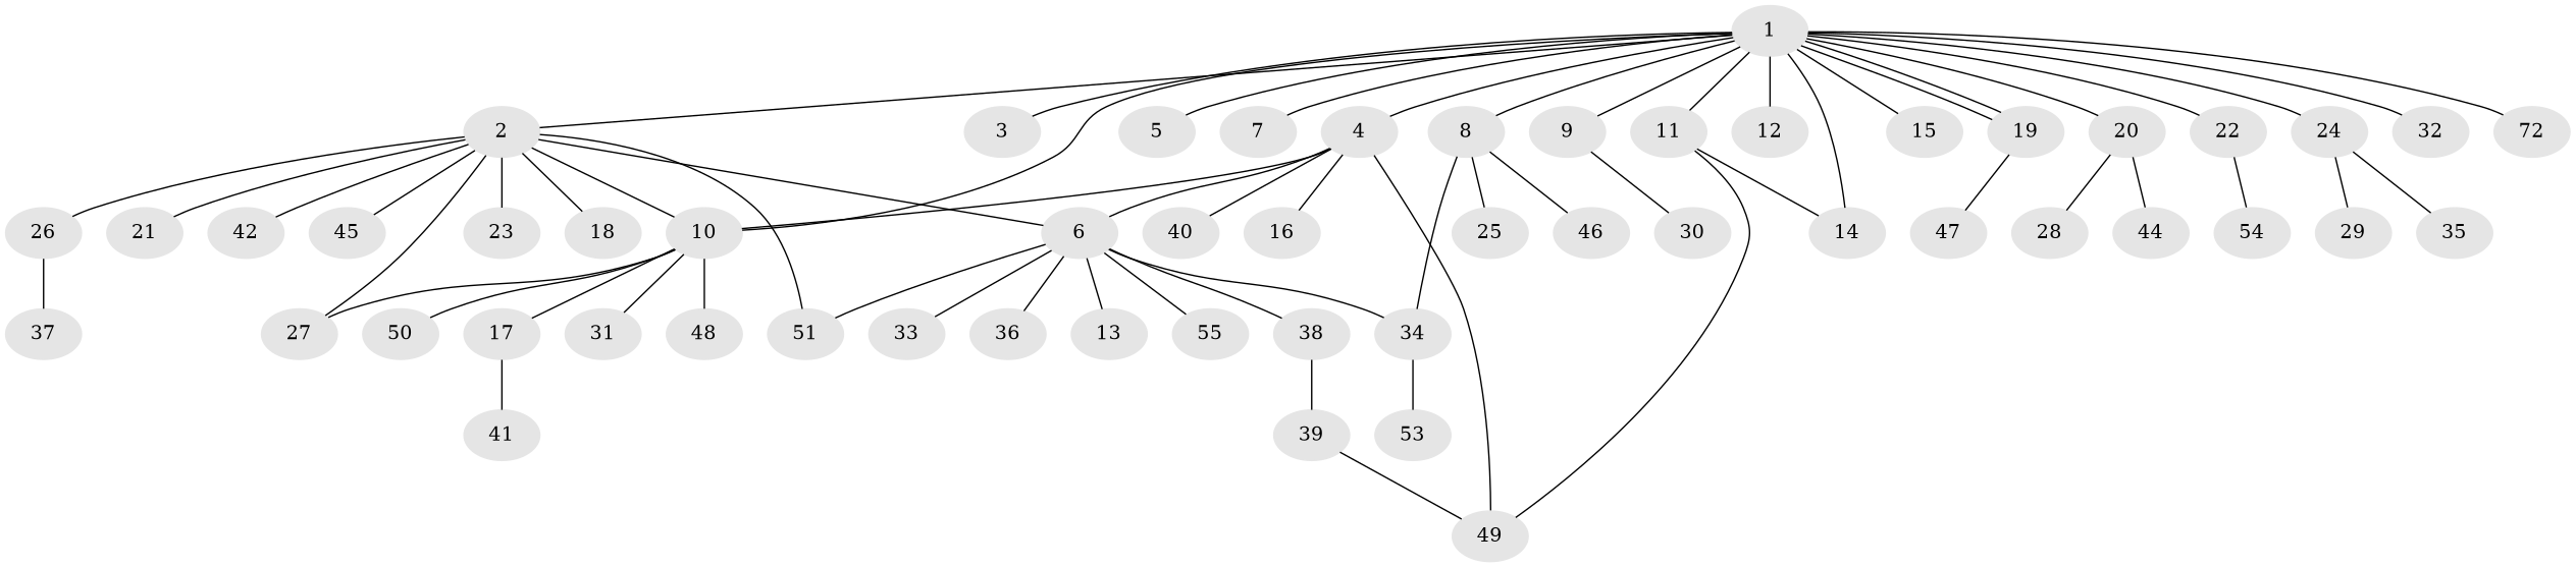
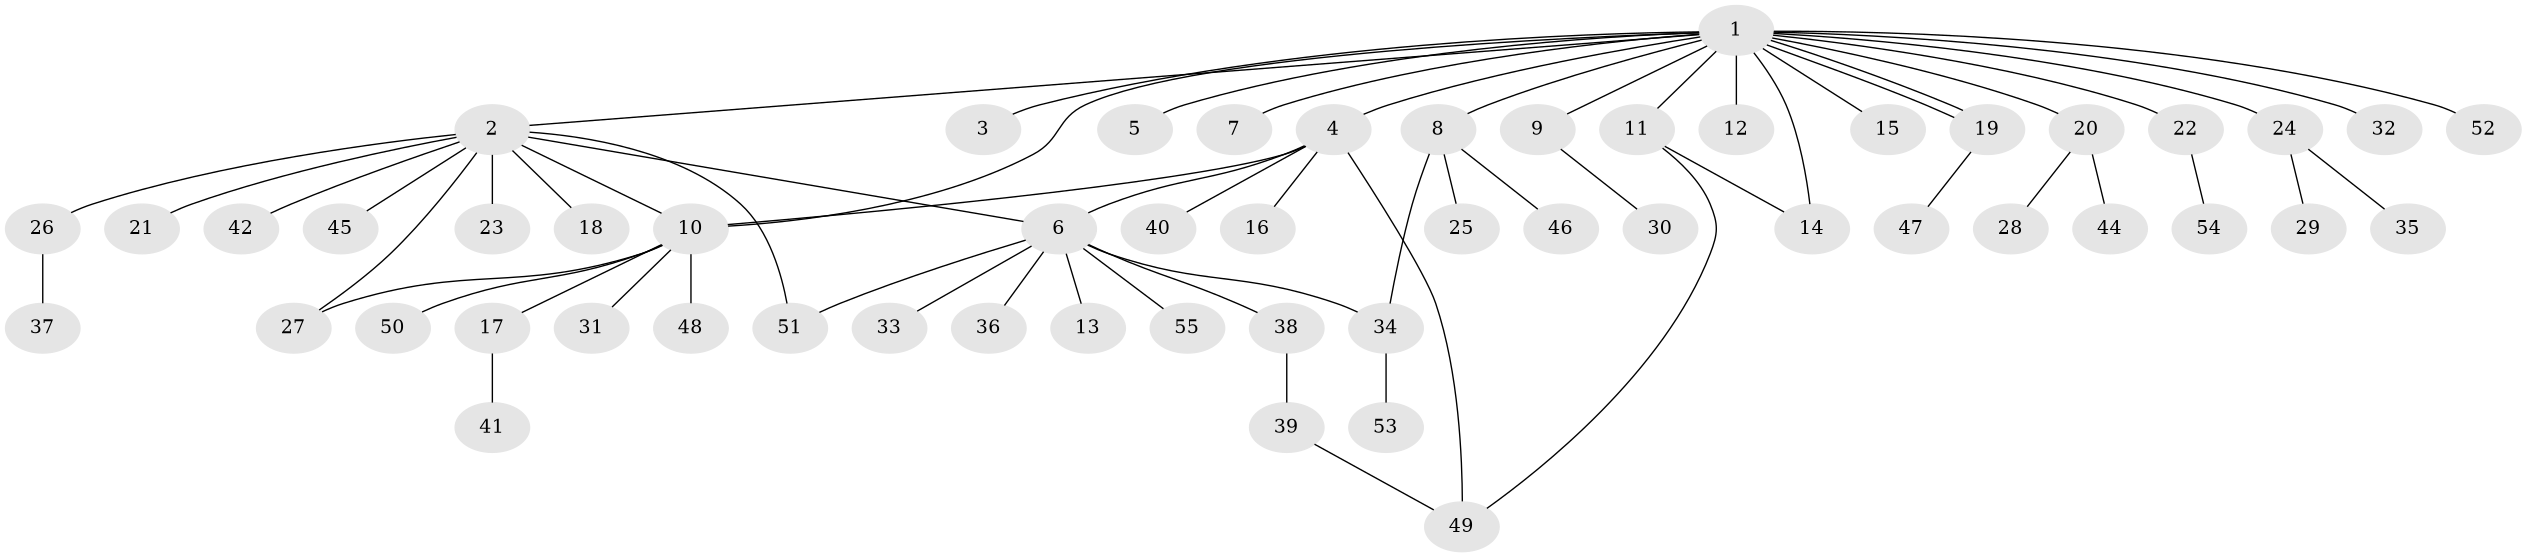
  graph {
    node [color=gray90 style=filled]
    1
    2
    3
    4
    5
    7
    8
    9
    10
    11
    12
    14
    15
    19
    20
    22
    24
    32
-   52 [label=72]
+   52
    6
    18
    21
    23
    26
    27
    42
    45
    51
    16
    40
    49
    34
    25
    46
    30
    17
    31
    48
    50
    47
    28
    44
    54
    29
    35
    13
    33
    36
    38
    55
    37
    53
    39
    41
    1 -- 2
    1 -- 3
    1 -- 4
    1 -- 5
    1 -- 7
    1 -- 8
    1 -- 9
    1 -- 10
    1 -- 11
    1 -- 12
    1 -- 14
    1 -- 15
    1 -- 19
    1 -- 19
    1 -- 20
    1 -- 22
    1 -- 24
    1 -- 32
    1 -- 52
    2 -- 10
    2 -- 6
    2 -- 18
    2 -- 21
    2 -- 23
    2 -- 26
    2 -- 27
    2 -- 42
    2 -- 45
    2 -- 51
    4 -- 10
    4 -- 6
    4 -- 16
    4 -- 40
    4 -- 49
    8 -- 34
    8 -- 25
    8 -- 46
    9 -- 30
    10 -- 27
    10 -- 17
    10 -- 31
    10 -- 48
    10 -- 50
    11 -- 14
    11 -- 49
    19 -- 47
    20 -- 28
    20 -- 44
    22 -- 54
    24 -- 29
    24 -- 35
    6 -- 51
    6 -- 34
    6 -- 13
    6 -- 33
    6 -- 36
    6 -- 38
    6 -- 55
    26 -- 37
    34 -- 53
    17 -- 41
    38 -- 39
    39 -- 49
  }
